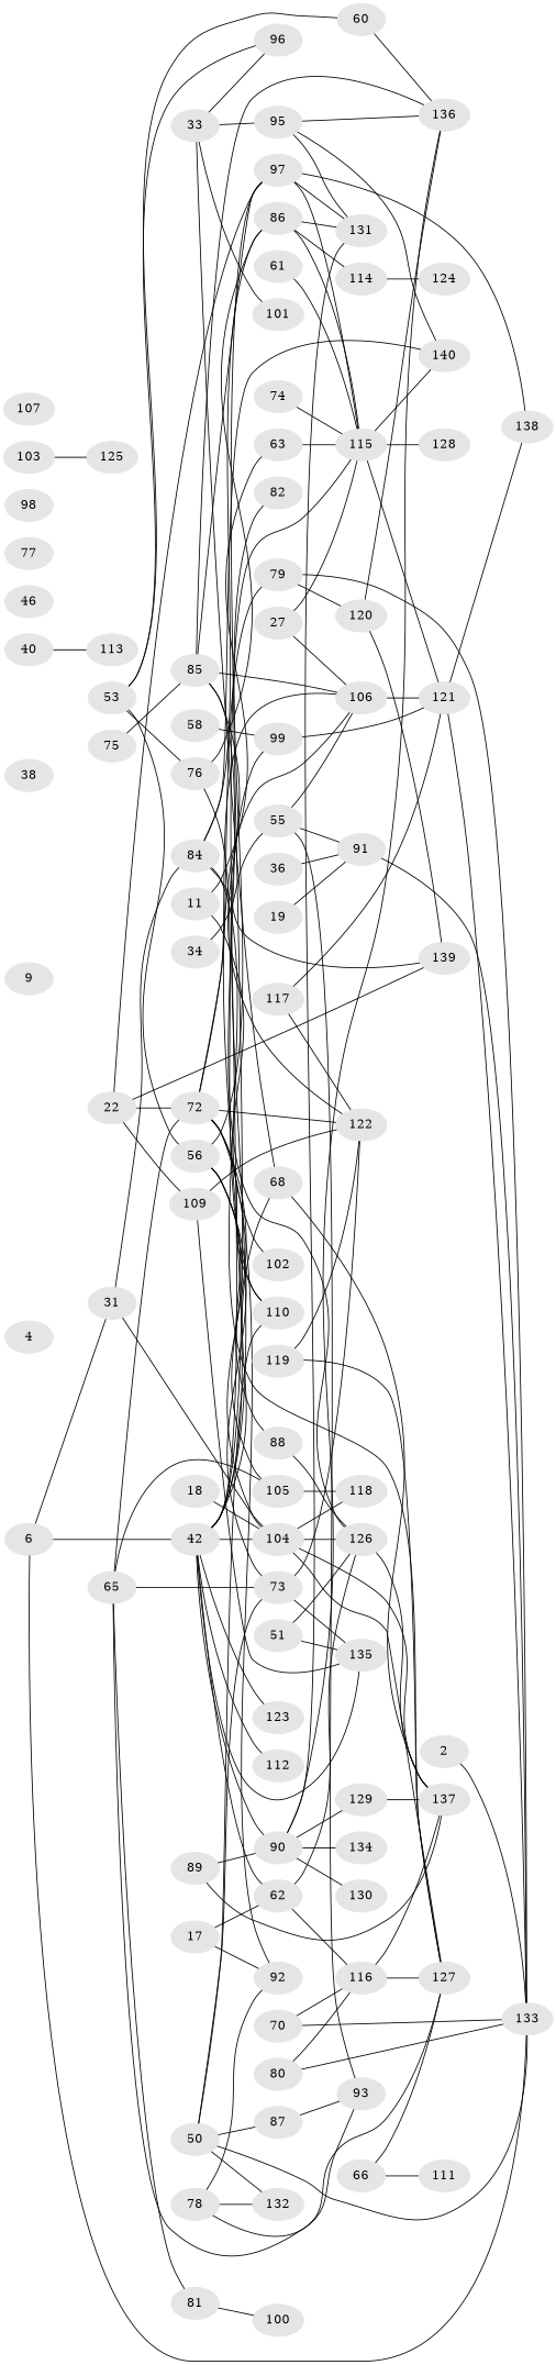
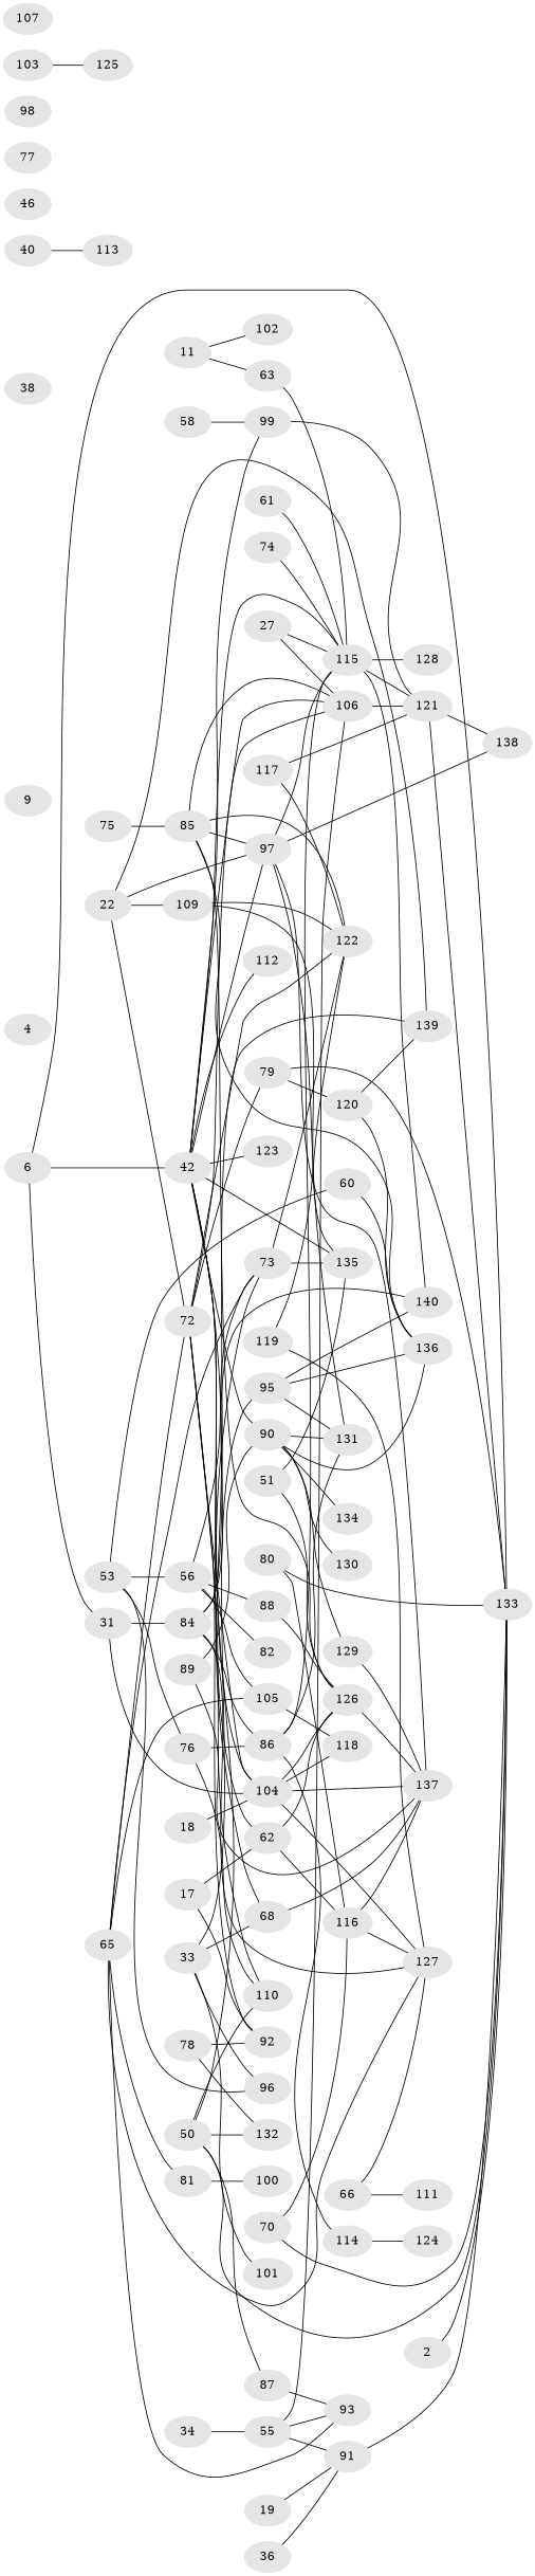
  graph {
    rankdir=LR
    node [color=gray90 style=filled]
    133 [super="+67+13"]
    2
    4
    6
    31
    42 [super="+25"]
    104 [super="+8+54"]
    84 [super="+14"]
    62
    97 [super="+44+83"]
    106
    115 [super="+12+28+94"]
    68 [super="+15"]
    90 [super="+5+45+48"]
    99
    112
    123
    135
    9
    11
    63
    102
    17
    92
    126 [super="+1"]
    116 [super="+23+47"]
    127 [super="+64"]
    137 [super="+69+71"]
    118
    18
    91 [super="+57"]
    19
    72 [super="+49"]
    110
    79
    122
    22
    109 [super="+108"]
    139
    131
    138
    27
    121
    140
    128
    86 [super="+16"]
    33
    95
    96
    101
    136
    36
    n53 [label=34]
    55
    93
    38
    40
    113
    129
    130
    134
    46
    73 [super="+10"]
    50
    87 [super="+59"]
    132
    51
    56 [super="+3"]
    82
    88 [super="+26"]
    105
    53
    60
    76
    58
    61
    65 [super="+21+35"]
    81
    100
    66
    111
    70
    120
    74
    75
    85
    114 [super="+34"]
    77
    78
    80
    124
    89
    98
    103
    125
    107
    117
    119
    2 -- 133
    6 -- 133
    6 -- 31
    6 -- 42
    31 -- 104
    31 -- 84 [weight=2]
    42 -- 104
    42 -- 62
    42 -- 97 [weight=2]
    42 -- 106
    42 -- 115
    42 -- 68 [weight=3]
    42 -- 90
    42 -- 99
    42 -- 112
    42 -- 123
    42 -- 135
    104 -- 126 [weight=2]
    104 -- 127
    104 -- 137
    104 -- 118
    84 -- 127
    84 -- 139
    84 -- 140 [weight=2]
    84 -- 86
    62 -- 126
    62 -- 116
    97 -- 115
+   97 -- 137
    97 -- 131
    97 -- 138
    106 -- 121
    115 -- 121 [weight=3]
    115 -- 140
    115 -- 128
    68 -- 137
    90 -- 131
    90 -- 136
    90 -- 129
    90 -- 130
    90 -- 134
    99 -- 121
    11 -- 63
    11 -- 102
    63 -- 115
    17 -- 62
    17 -- 92
    126 -- 137
    116 -- 127
    116 -- 137
    18 -- 104
    91 -- 133
    19 -- 91
    72 -- 104
    72 -- 106
    72 -- 92
    72 -- 110
    72 -- 79
    72 -- 122
    79 -- 133
    79 -- 120
    22 -- 97
    22 -- 72
    22 -- 109 [weight=2]
    22 -- 139
    109 -- 135
    109 -- 122
    27 -- 106
    27 -- 115
    121 -- 133 [weight=2]
    121 -- 138
    86 -- 115
    86 -- 131
    86 -- 114
    33 -- 68
    33 -- 95
    33 -- 96
    33 -- 101
    95 -- 131
    95 -- 140
    95 -- 136
    36 -- 91
    n53 -- 55
    55 -- 106
    55 -- 91 [weight=2]
    55 -- 93
    40 -- 113
    129 -- 137
    73 -- 135 [weight=2]
    73 -- 122
    50 -- 133 [weight=2]
    50 -- 110
    50 -- 73
    50 -- 87
    50 -- 132
    87 -- 93
    51 -- 135
    51 -- 126
    56 -- 73
    56 -- 82
    56 -- 88
    56 -- 105
    88 -- 126
    105 -- 118
    53 -- 96
    53 -- 56 [weight=2]
    53 -- 60
    53 -- 76
    60 -- 136
    76 -- 110
    76 -- 86
    58 -- 99
    61 -- 115
-   78 -- 127 [weight=2]
+   65 -- 127 [weight=2]
    65 -- 72
    65 -- 93
    65 -- 73 [weight=2]
    65 -- 105
    65 -- 81
    81 -- 100
    66 -- 127
    66 -- 111
    70 -- 133
    70 -- 116
    120 -- 139
    120 -- 136
    74 -- 115
    75 -- 85
    85 -- 97
    85 -- 106
    85 -- 126
    85 -- 122
    85 -- 136
    114 -- 124
    78 -- 92
    78 -- 132
    80 -- 133 [weight=2]
    80 -- 116
    89 -- 90
    89 -- 137
    103 -- 125
    117 -- 122
    117 -- 121
    119 -- 127
    119 -- 122
  }
